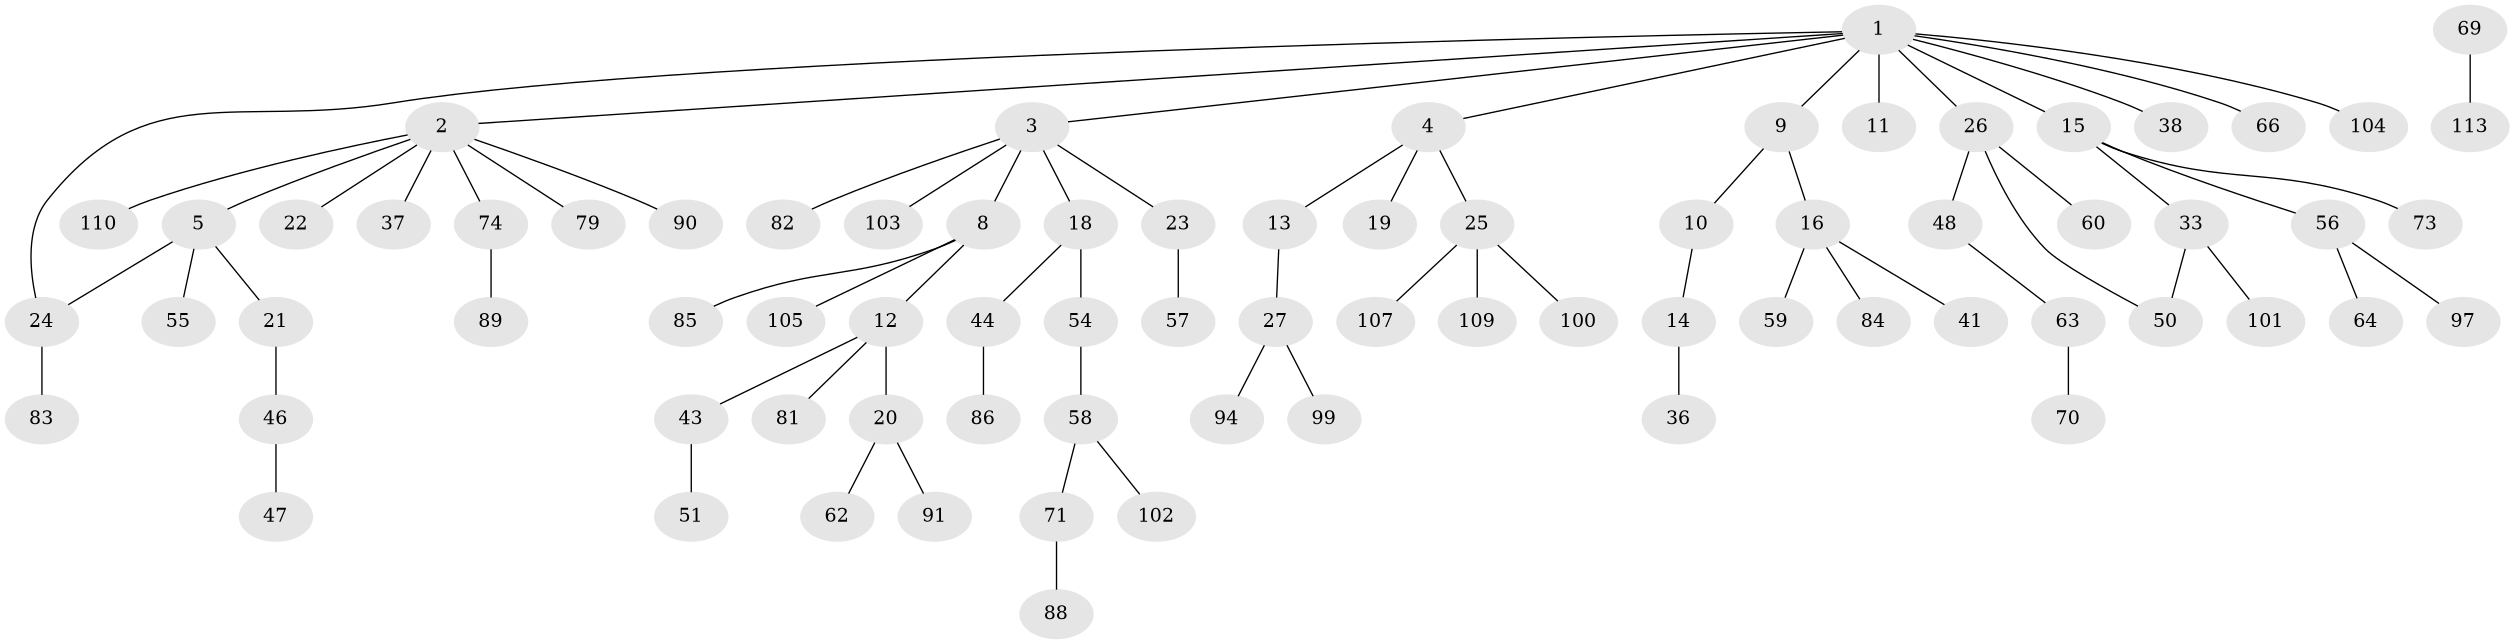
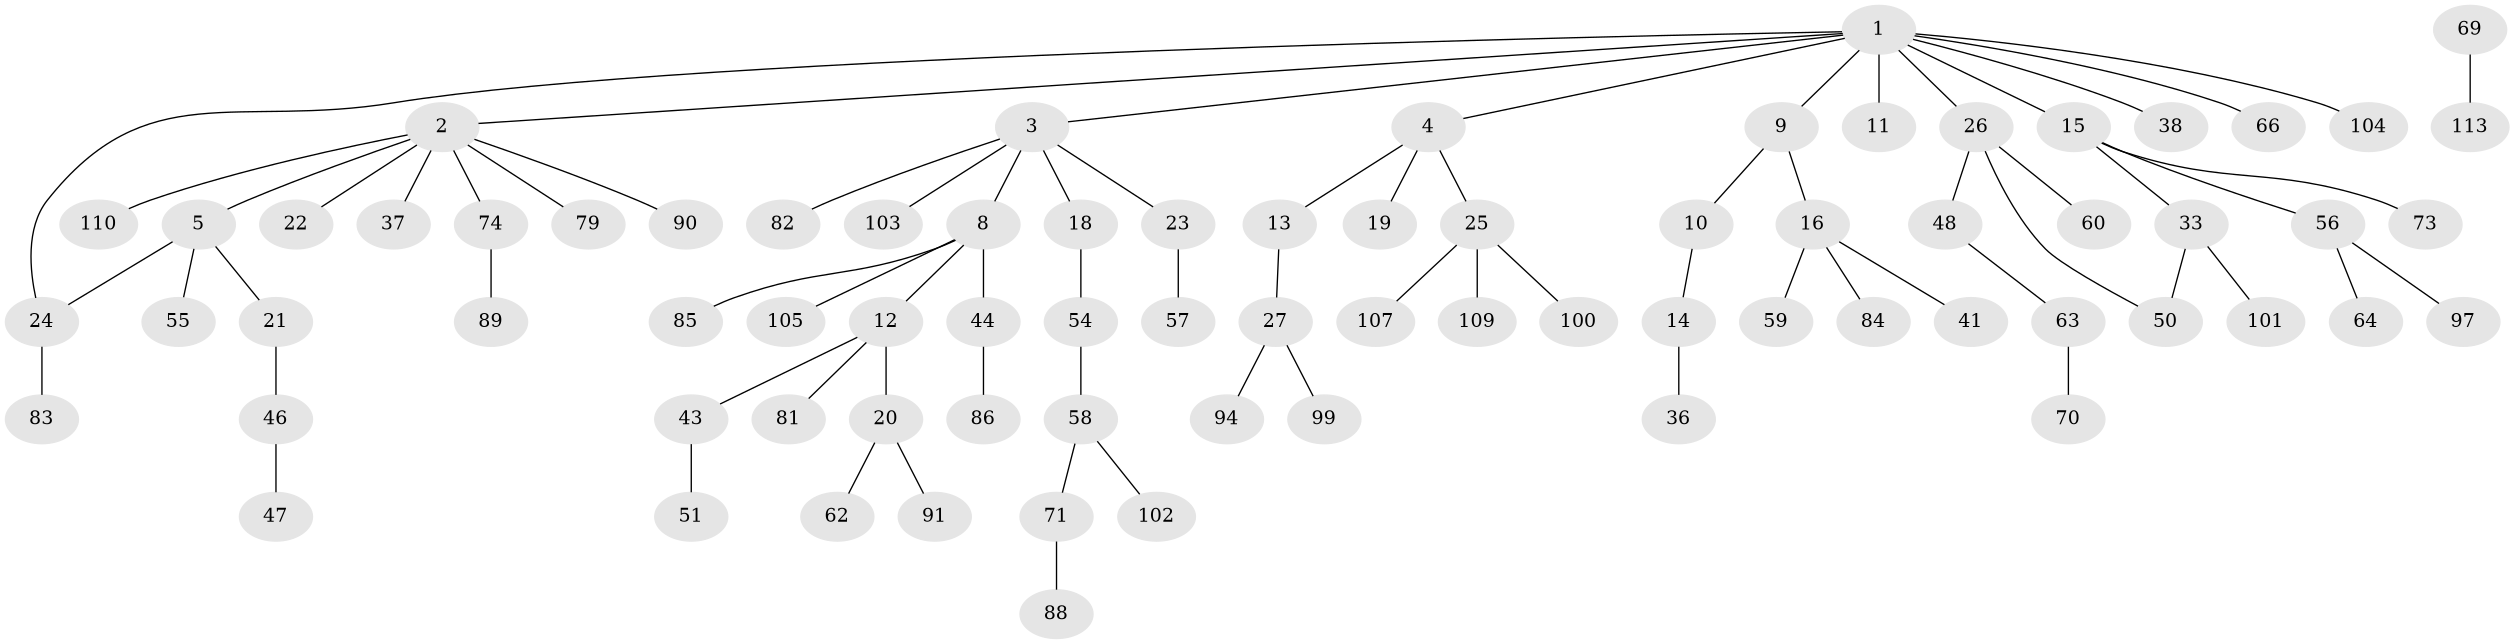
  graph {
    node [color=gray90 style=filled]
    1 [super="+35"]
    2 [super="+40"]
    3 [super="+6"]
    4 [super="+7"]
    9 [super="+93"]
    11
    15 [super="+49"]
    24 [super="+80"]
    26 [super="+34"]
    38 [super="+112"]
    66
    104
    5 [super="+30"]
    22 [super="+31"]
    37 [super="+52"]
    74
    79
    90
    110
    8 [super="+65"]
    18 [super="+39"]
    23 [super="+53"]
    82
    103 [super="+108"]
    13 [super="+45"]
    19
    25 [super="+68"]
    10
    16 [super="+72"]
    33 [super="+42"]
    56 [super="+77"]
    73
    83 [super="+111"]
    48 [super="+96"]
    50 [super="+61"]
    60
    21
    55
    89 [super="+106"]
    12 [super="+17"]
    44 [super="+75"]
    85
    105
    54 [super="+87"]
    57
    27 [super="+32"]
    100
    107
    109
    46 [super="+78"]
    20 [super="+28"]
    43
    81
    86 [super="+92"]
    14 [super="+29"]
    41
    59
    84
    36 [super="+76"]
    62
    91
    51 [super="+95"]
    94
    99
    101
    64
    97
    58 [super="+67"]
    47
    63
    70 [super="+114"]
    69
    113
    71 [super="+98"]
    102
    88
    1 -- 2
    1 -- 3
    1 -- 4
    1 -- 9
    1 -- 11
    1 -- 15
    1 -- 24
    1 -- 26
    1 -- 38
    1 -- 66
    1 -- 104
    2 -- 5
    2 -- 22
    2 -- 37
    2 -- 74
    2 -- 79
    2 -- 90
    2 -- 110
    3 -- 8
    3 -- 18
    3 -- 23
    3 -- 82
    3 -- 103
    4 -- 13
    4 -- 19
    4 -- 25
    9 -- 10
    9 -- 16
    15 -- 33
    15 -- 56
    15 -- 73
    24 -- 83
    26 -- 48
    26 -- 50
    26 -- 60
    5 -- 24
    5 -- 21
    5 -- 55
    74 -- 89
    8 -- 12
-   18 -- 44
+   8 -- 44
    8 -- 85
    8 -- 105
    18 -- 54
    23 -- 57
    13 -- 27
    25 -- 100
    25 -- 107
    25 -- 109
    10 -- 14
    16 -- 41
    16 -- 59
    16 -- 84
    33 -- 50
    33 -- 101
    56 -- 64
    56 -- 97
    48 -- 63
    21 -- 46
    12 -- 20
    12 -- 43
    12 -- 81
    44 -- 86
    54 -- 58
    27 -- 94
    27 -- 99
    46 -- 47
    20 -- 62
    20 -- 91
    43 -- 51
    14 -- 36
    58 -- 71
    58 -- 102
    63 -- 70
    69 -- 113
    71 -- 88
  }
